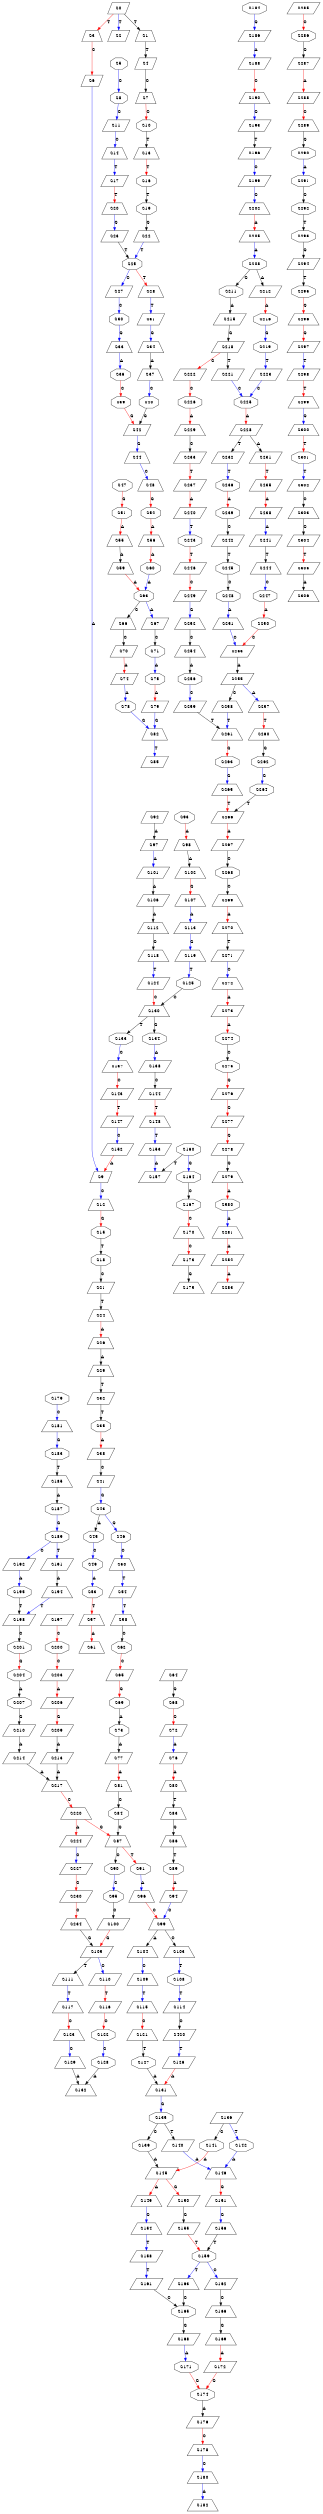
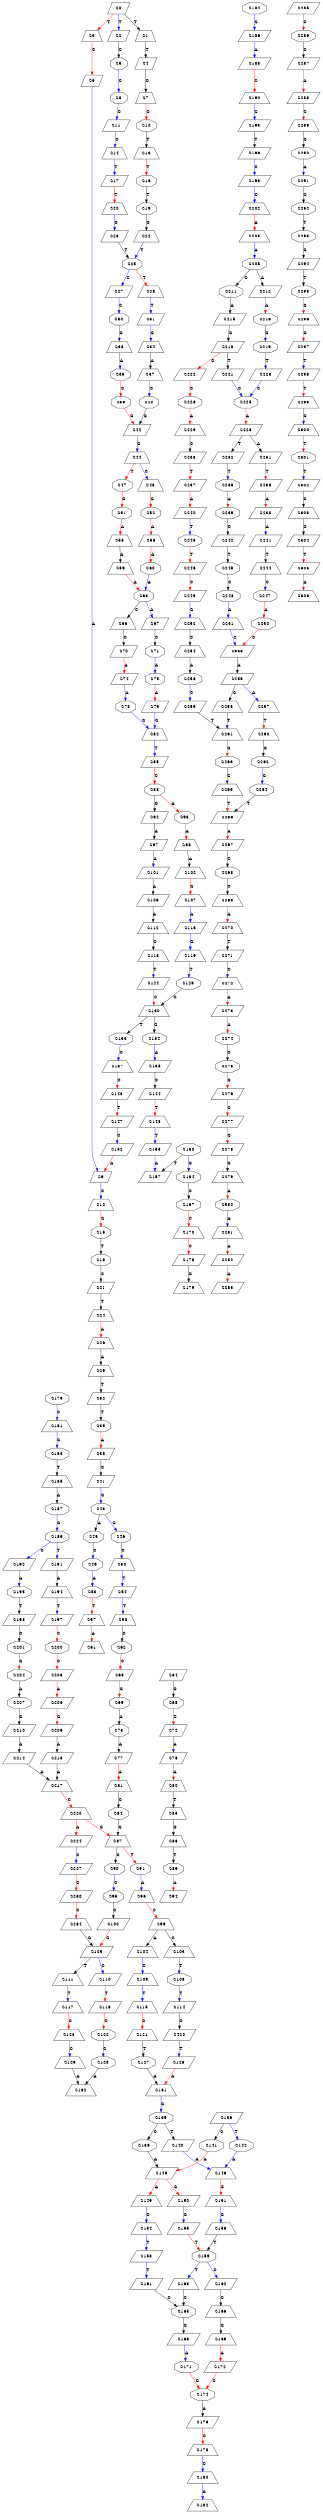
  strict digraph {
    node [shape=parallelogram]
    edge [color=black]
    S1 [shape=trapezium]
    S0
    S2
    S3 [shape=trapezium]
    S4
    S5 [shape=octagon]
    S6
    S7 [shape=trapezium]
    S8 [shape=octagon]
    S9
    S10 [shape=octagon]
    S11
    S12 [shape=trapezium]
    S13 [shape=trapezium]
    S14 [shape=trapezium]
    S15 [shape=octagon]
    S16 [shape=octagon]
    S17
    S18 [shape=octagon]
    S19 [shape=octagon]
    S20 [shape=trapezium]
    S21
    S22 [shape=trapezium]
    S23
    S24 [shape=trapezium]
    S25 [shape=octagon]
    S26 [shape=trapezium]
    S27
    S28 [shape=trapezium]
    S29 [shape=trapezium]
    S30 [shape=octagon]
    S31
    S32
    S33 [shape=trapezium]
    S34 [shape=trapezium]
    S35 [shape=octagon]
    S36 [shape=octagon]
    S37 [shape=trapezium]
    S38
    S39 [shape=octagon]
    S40 [shape=octagon]
    S41
    S42
    S43 [shape=octagon]
    S44 [shape=trapezium]
    S45 [shape=octagon]
    S46 [shape=octagon]
    S47 [shape=octagon]
    S48 [shape=trapezium]
    S49 [shape=octagon]
    S50 [shape=trapezium]
    S51 [shape=octagon]
    S52 [shape=octagon]
    S53 [shape=octagon]
    S54
    S55 [shape=trapezium]
    S56 [shape=trapezium]
    S57 [shape=trapezium]
    S58 [shape=trapezium]
    S59 [shape=trapezium]
    S60 [shape=octagon]
    S61 [shape=trapezium]
    S62 [shape=octagon]
    S63 [shape=octagon]
    S65
    S66 [shape=trapezium]
    S67
    S68 [shape=octagon]
    S64
    S69 [shape=octagon]
    S70
    S71 [shape=octagon]
    S72
    S73 [shape=octagon]
    S74
    S75 [shape=octagon]
    S76
    S77
    S78 [shape=octagon]
    S79
    S80 [shape=trapezium]
    S81 [shape=trapezium]
    S82 [shape=trapezium]
    S83 [shape=trapezium]
    S84 [shape=octagon]
    S85
    S86 [shape=trapezium]
    S87 [shape=trapezium]
+   S88 [shape=octagon]
    S89 [shape=octagon]
    S90 [shape=octagon]
    S91 [shape=octagon]
    S92
    S93 [shape=octagon]
    S94
    S95 [shape=octagon]
    S96 [shape=trapezium]
    S97
    S98 [shape=trapezium]
    S99 [shape=trapezium]
    S100
    S101
    S102 [shape=trapezium]
    S103 [shape=trapezium]
    S104 [shape=trapezium]
    S105
    S106
    S107 [shape=trapezium]
    S108 [shape=octagon]
    S109 [shape=trapezium]
    S110
    S111 [shape=trapezium]
    S112 [shape=trapezium]
    S113
    S114
    S115 [shape=trapezium]
    S116
    S117 [shape=trapezium]
    S118 [shape=trapezium]
    S119 [shape=trapezium]
    n121 [label=S420]
    S121 [shape=trapezium]
    S122 [shape=octagon]
    S123 [shape=trapezium]
    S124
    S125 [shape=octagon]
    S126
    S127 [shape=octagon]
    S128 [shape=octagon]
    S129 [shape=trapezium]
    S130 [shape=trapezium]
    S131 [shape=trapezium]
    S132 [shape=trapezium]
    S133 [shape=octagon]
    S134 [shape=octagon]
    S135 [shape=octagon]
    S137 [shape=trapezium]
    S138
    S139 [shape=octagon]
    S140
    S141 [shape=octagon]
    S136
    S142 [shape=octagon]
    S143
    S144
    S145
    S146 [shape=trapezium]
    S147
    S148 [shape=trapezium]
    S149 [shape=trapezium]
    S150
    S151 [shape=trapezium]
    S152
    S153
    S154 [shape=trapezium]
    S155
    S156 [shape=trapezium]
    S157
    S158
    S159 [shape=octagon]
    S161
    S162
    S163 [shape=trapezium]
    S160 [shape=octagon]
    S164 [shape=octagon]
    S165 [shape=octagon]
    S166 [shape=trapezium]
    S167 [shape=octagon]
    S168
    S169 [shape=trapezium]
    S170 [shape=trapezium]
    S171 [shape=octagon]
    S172
    S173
    S174 [shape=octagon]
    S175 [shape=trapezium]
    S176
    S178 [shape=trapezium]
    S180 [shape=trapezium]
    S179 [shape=octagon]
    S181 [shape=trapezium]
    S182 [shape=trapezium]
    S183 [shape=octagon]
    S185 [shape=trapezium]
    S184 [shape=octagon]
    S186
    S187 [shape=octagon]
    S188
    S189 [shape=octagon]
    S190 [shape=trapezium]
    S191
    S192
    S193
    S194 [shape=trapezium]
    S195 [shape=octagon]
    S196
    S197
    S198
    S199
    S200 [shape=octagon]
    S201 [shape=octagon]
    S202 [shape=trapezium]
    S203
    S204 [shape=octagon]
    S205 [shape=trapezium]
    S206
    S207 [shape=octagon]
    S208 [shape=octagon]
    S209
    S210
    S211 [shape=octagon]
    S212
    S213
    S214
    S215
    S216 [shape=octagon]
    S217 [shape=trapezium]
    S218
    S219 [shape=octagon]
    S220 [shape=trapezium]
    S221
    S222
    S223
    S224
    S225 [shape=octagon]
    S226 [shape=octagon]
    S227
    S228
    S229 [shape=trapezium]
    S230
    S231
    S232
    S233
    S234 [shape=trapezium]
    S235
    S236 [shape=octagon]
    S237
    S238
    S239 [shape=octagon]
    S240
    S241
    S242
    S243 [shape=octagon]
    S244 [shape=trapezium]
    S245 [shape=octagon]
    S246
    S247 [shape=octagon]
    S248 [shape=octagon]
    S249
    S250 [shape=octagon]
    S251 [shape=trapezium]
    S252 [shape=trapezium]
-   S253
+   S253 [label=S953]
    S254 [shape=trapezium]
    S255
    S256 [shape=octagon]
    S257 [shape=trapezium]
    S258 [shape=trapezium]
    S259
    S260 [shape=trapezium]
    S261 [shape=trapezium]
    S262 [shape=octagon]
    S263 [shape=octagon]
    S264 [shape=octagon]
    S265 [shape=trapezium]
    S266
    S267
    S268 [shape=octagon]
    S269 [shape=trapezium]
    S270 [shape=trapezium]
    S271
    S272 [shape=trapezium]
    S273
    S274 [shape=octagon]
    S275 [shape=octagon]
    S276
    S277
    S278
    S279 [shape=trapezium]
    n280 [label=S580 shape=octagon]
    S281 [shape=trapezium]
    S282
    S283
    S286 [shape=octagon]
    S285
    S287
    S288
    S289 [shape=trapezium]
    S290 [shape=octagon]
    S291 [shape=octagon]
    S292 [shape=octagon]
    S293 [shape=octagon]
    S294
    S295 [shape=octagon]
    S296 [shape=trapezium]
    S297
    S298
    S299 [shape=trapezium]
    S300 [shape=trapezium]
    S301 [shape=octagon]
    S302
    S303 [shape=trapezium]
    S304
    S305
    S306 [shape=trapezium]
    S1 -> S4 [label=T]
    S0 -> S1 [label=T]
    S0 -> S2 [color=blue label=T]
    S0 -> S3 [color=red label=T]
+   S2 -> S5 [label=C]
    S3 -> S6 [color=red label=C]
    S4 -> S7 [label=C]
    S5 -> S8 [color=blue label=C]
    S6 -> S9 [color=blue label=A]
    S7 -> S10 [color=red label=C]
    S8 -> S11 [color=blue label=C]
    S9 -> S12 [color=blue label=C]
    S10 -> S13 [label=T]
    S11 -> S14 [color=blue label=C]
    S12 -> S15 [color=red label=G]
    S13 -> S16 [color=red label=T]
    S14 -> S17 [color=blue label=T]
    S15 -> S18 [label=T]
    S16 -> S19 [label=T]
    S17 -> S20 [color=red label=T]
    S18 -> S21 [label=C]
    S19 -> S22 [label=G]
    S20 -> S23 [color=blue label=G]
    S21 -> S24 [label=T]
    S22 -> S25 [color=blue label=T]
    S23 -> S25 [label=T]
    S24 -> S26 [color=red label=A]
    S25 -> S27 [color=blue label=C]
    S25 -> S28 [color=red label=T]
    S26 -> S29 [label=A]
    S27 -> S30 [color=blue label=C]
    S28 -> S31 [color=blue label=T]
    S29 -> S32 [label=T]
    S30 -> S33 [color=blue label=G]
    S31 -> S34 [color=blue label=G]
    S32 -> S35 [label=T]
    S33 -> S36 [color=blue label=A]
    S34 -> S37 [label=A]
    S35 -> S38 [color=red label=A]
    S36 -> S39 [color=red label=C]
    S37 -> S40 [color=blue label=C]
    S38 -> S41 [label=C]
    S39 -> S42 [color=red label=G]
    S40 -> S42 [label=G]
    S41 -> S43 [color=blue label=G]
    S42 -> S44 [color=blue label=G]
    S43 -> S45 [label=A]
    S43 -> S46 [color=blue label=G]
+   S44 -> S47 [color=red label=T]
    S44 -> S48 [color=blue label=C]
    S45 -> S49 [color=blue label=C]
    S46 -> S50 [color=blue label=C]
    S47 -> S51 [color=red label=G]
    S48 -> S52 [color=red label=G]
    S49 -> S53 [color=blue label=A]
    S50 -> S54 [color=blue label=T]
    S51 -> S55 [color=red label=A]
    S52 -> S56 [color=red label=A]
    S53 -> S57 [color=red label=T]
    S54 -> S58 [color=blue label=T]
    S55 -> S59 [label=A]
    S56 -> S60 [color=red label=A]
    S57 -> S61 [color=red label=A]
    S58 -> S62 [label=C]
    S59 -> S63 [color=red label=A]
    S60 -> S63 [color=blue label=A]
    S62 -> S65 [color=red label=C]
    S63 -> S66 [label=C]
    S63 -> S67 [color=blue label=A]
    S65 -> S69 [color=red label=G]
    S66 -> S70 [label=C]
    S67 -> S71 [label=C]
    S68 -> S72 [color=red label=G]
    S64 -> S68 [label=G]
    S69 -> S73 [label=A]
    S70 -> S74 [color=red label=A]
    S71 -> S75 [color=blue label=A]
    S72 -> S76 [color=blue label=A]
    S73 -> S77 [label=A]
    S74 -> S78 [color=blue label=A]
    S75 -> S79 [color=red label=A]
    S76 -> S80 [color=red label=A]
    S77 -> S81 [color=red label=A]
    S78 -> S82 [color=blue label=G]
    S79 -> S82 [color=blue label=G]
    S80 -> S83 [label=T]
    S81 -> S84 [label=C]
    S82 -> S85 [color=blue label=T]
    S83 -> S86 [label=G]
    S84 -> S87 [label=G]
+   S85 -> S88 [color=red label=C]
    S86 -> S89 [label=T]
    S87 -> S90 [label=C]
    S87 -> S91 [color=red label=T]
+   S88 -> S92 [label=G]
+   S88 -> S93 [color=red label=A]
    S89 -> S94 [color=red label=A]
    S90 -> S95 [color=blue label=C]
    S91 -> S96 [color=blue label=A]
    S92 -> S97 [label=A]
    S93 -> S98 [color=red label=A]
-   S94 -> S99 [color=blue label=C]
    S95 -> S100 [label=C]
    S96 -> S99 [color=red label=C]
    S97 -> S101 [color=blue label=A]
    S98 -> S102 [label=A]
    S99 -> S103 [label=C]
    S99 -> S104 [label=A]
    S100 -> S105 [color=red label=G]
    S101 -> S106 [label=A]
    S102 -> S107 [color=red label=G]
    S103 -> S108 [color=blue label=T]
    S104 -> S109 [color=blue label=C]
    S105 -> S110 [color=blue label=C]
    S105 -> S111 [label=T]
    S106 -> S112 [label=A]
    S107 -> S113 [color=blue label=A]
    S108 -> S114 [color=blue label=T]
    S109 -> S115 [color=blue label=T]
    S110 -> S116 [color=red label=T]
    S111 -> S117 [color=blue label=T]
    S112 -> S118 [label=G]
    S113 -> S119 [color=blue label=G]
    S114 -> n121 [label=C]
    S115 -> S121 [color=red label=C]
    S116 -> S122 [color=red label=C]
    S117 -> S123 [color=red label=C]
    S118 -> S124 [color=blue label=T]
    S119 -> S125 [color=blue label=T]
    n121 -> S126 [color=blue label=T]
    S121 -> S127 [label=T]
    S122 -> S128 [color=blue label=C]
    S123 -> S129 [color=blue label=C]
    S124 -> S130 [color=red label=C]
    S125 -> S130 [label=C]
    S126 -> S131 [color=red label=A]
    S127 -> S131 [label=A]
    S128 -> S132 [label=A]
    S129 -> S132 [label=A]
    S130 -> S133 [label=T]
    S130 -> S134 [label=G]
    S131 -> S135 [color=blue label=G]
    S133 -> S137 [color=blue label=C]
    S134 -> S138 [color=blue label=A]
    S135 -> S139 [label=C]
    S135 -> S140 [label=T]
    S137 -> S143 [color=red label=C]
    S138 -> S144 [label=C]
    S139 -> S145 [label=A]
    S140 -> S146 [color=blue label=A]
    S141 -> S145 [color=red label=A]
    S136 -> S141 [label=C]
    S136 -> S142 [color=blue label=T]
    S142 -> S146 [color=blue label=A]
    S143 -> S147 [color=red label=T]
    S144 -> S148 [color=red label=T]
    S145 -> S149 [color=red label=A]
    S145 -> S150 [color=red label=G]
    S146 -> S151 [color=red label=G]
    S147 -> S152 [color=blue label=C]
    S148 -> S153 [color=blue label=T]
    S149 -> S154 [color=blue label=G]
-   S150 -> S155 [label=G]
+   S150 -> S155 [color=blue label=G]
    S151 -> S156 [color=blue label=G]
    S152 -> S9 [color=red label=A]
    S153 -> S157 [color=blue label=A]
    S154 -> S158 [color=blue label=T]
    S155 -> S159 [color=red label=T]
    S156 -> S159 [label=T]
    S158 -> S161 [color=blue label=T]
    S159 -> S162 [color=blue label=C]
    S159 -> S163 [color=blue label=T]
    S161 -> S165 [label=C]
    S162 -> S166 [label=C]
    S163 -> S165 [label=C]
    S160 -> S157 [label=T]
    S160 -> S164 [color=blue label=G]
    S164 -> S167 [label=C]
    S165 -> S168 [label=G]
    S166 -> S169 [label=G]
    S167 -> S170 [color=red label=C]
    S168 -> S171 [color=blue label=A]
    S169 -> S172 [color=red label=A]
    S170 -> S173 [color=red label=C]
    S171 -> S174 [color=red label=G]
    S172 -> S174 [color=red label=G]
    S173 -> S175 [label=G]
    S174 -> S176 [label=A]
    S176 -> S178 [color=red label=C]
    S178 -> S180 [color=blue label=C]
    S180 -> S182 [color=blue label=A]
    S179 -> S181 [color=blue label=C]
    S181 -> S183 [color=blue label=G]
    S183 -> S185 [label=T]
    S185 -> S187 [label=A]
    S184 -> S186 [color=blue label=G]
    S186 -> S188 [color=blue label=A]
    S187 -> S189 [color=blue label=G]
    S188 -> S190 [color=red label=C]
    S189 -> S191 [color=blue label=T]
    S189 -> S192 [color=blue label=C]
    S190 -> S193 [color=blue label=G]
    S191 -> S194 [label=A]
    S192 -> S195 [color=blue label=A]
    S193 -> S196 [label=T]
-   S194 -> S198 [color=blue label=T]
+   S194 -> S197 [color=blue label=T]
    S195 -> S198 [label=T]
    S196 -> S199 [color=blue label=C]
    S197 -> S200 [color=red label=C]
    S198 -> S201 [label=C]
    S199 -> S202 [color=blue label=G]
    S200 -> S203 [color=red label=C]
    S201 -> S204 [color=red label=G]
    S202 -> S205 [color=red label=A]
    S203 -> S206 [color=red label=A]
    S204 -> S207 [label=A]
    S205 -> S208 [color=blue label=A]
    S206 -> S209 [color=red label=G]
    S207 -> S210 [label=G]
    S208 -> S211 [label=G]
    S208 -> S212 [label=A]
    S209 -> S213 [label=A]
    S210 -> S214 [label=A]
    S211 -> S215 [label=A]
    S212 -> S216 [color=red label=A]
    S213 -> S217 [label=A]
    S214 -> S217 [label=A]
    S215 -> S218 [label=G]
    S216 -> S219 [color=blue label=G]
    S217 -> S220 [color=red label=C]
    S218 -> S221 [label=T]
    S218 -> S222 [color=red label=C]
    S219 -> S223 [color=blue label=T]
    S220 -> S87 [color=red label=G]
    S220 -> S224 [color=red label=A]
    S221 -> S225 [color=blue label=C]
    S222 -> S226 [color=red label=C]
    S223 -> S225 [color=blue label=C]
    S224 -> S227 [color=blue label=C]
    S225 -> S228 [color=red label=A]
    S226 -> S229 [color=red label=A]
    S227 -> S230 [color=red label=C]
    S228 -> S231 [label=A]
    S228 -> S232 [label=T]
    S229 -> S233 [label=C]
    S230 -> S234 [color=red label=C]
    S231 -> S235 [color=red label=T]
    S232 -> S236 [color=blue label=T]
    S233 -> S237 [color=red label=T]
    S234 -> S105 [label=G]
    S235 -> S238 [color=red label=A]
    S236 -> S239 [color=red label=A]
    S237 -> S240 [color=red label=A]
    S238 -> S241 [color=blue label=A]
    S239 -> S242 [label=C]
    S240 -> S243 [color=blue label=T]
    S241 -> S244 [label=T]
    S242 -> S245 [label=T]
    S243 -> S246 [color=red label=T]
    S244 -> S247 [color=blue label=C]
    S245 -> S248 [label=C]
    S246 -> S249 [color=red label=C]
    S247 -> S250 [color=red label=A]
    S248 -> S251 [color=blue label=A]
    S249 -> S252 [color=blue label=G]
    S250 -> S253 [color=red label=C]
    S251 -> S253 [color=blue label=C]
    S252 -> S254 [label=C]
    S253 -> S255 [label=A]
    S254 -> S256 [label=A]
    S255 -> S257 [color=blue label=A]
    S255 -> S258 [label=C]
    S256 -> S259 [color=blue label=C]
    S257 -> S260 [color=red label=T]
    S258 -> S261 [color=blue label=T]
    S259 -> S261 [label=T]
    S260 -> S262 [label=G]
    S261 -> S263 [color=red label=G]
    S262 -> S264 [color=blue label=G]
    S263 -> S265 [color=blue label=G]
    S264 -> S266 [label=T]
    S265 -> S266 [color=red label=T]
    S266 -> S267 [color=red label=A]
    S267 -> S268 [label=C]
    S268 -> S269 [label=C]
    S269 -> S270 [color=red label=A]
    S270 -> S271 [label=T]
    S271 -> S272 [color=blue label=C]
    S272 -> S273 [color=red label=A]
    S273 -> S274 [color=red label=A]
    S274 -> S275 [label=C]
    S275 -> S276 [color=red label=G]
    S276 -> S277 [color=red label=G]
    S277 -> S278 [color=red label=G]
    S278 -> S279 [label=G]
    S279 -> n280 [color=red label=A]
    n280 -> S281 [color=blue label=A]
    S281 -> S282 [color=red label=A]
    S282 -> S283 [color=red label=A]
    S286 -> S287 [label=G]
    S285 -> S286 [color=red label=C]
    S287 -> S288 [color=red label=A]
    S288 -> S289 [color=red label=C]
    S289 -> S290 [label=G]
    S290 -> S291 [color=blue label=A]
    S291 -> S292 [label=G]
    S292 -> S293 [label=T]
    S293 -> S294 [label=G]
    S294 -> S295 [label=T]
    S295 -> S296 [color=red label=G]
    S296 -> S297 [color=red label=G]
    S297 -> S298 [color=blue label=T]
    S298 -> S299 [color=red label=T]
    S299 -> S300 [color=blue label=G]
    S300 -> S301 [color=red label=T]
    S301 -> S302 [color=blue label=T]
    S302 -> S303 [label=C]
    S303 -> S304 [label=G]
    S304 -> S305 [color=red label=T]
-   S305 -> S306 [label=A]
+   S305 -> S306 [color=red label=A]
  }
